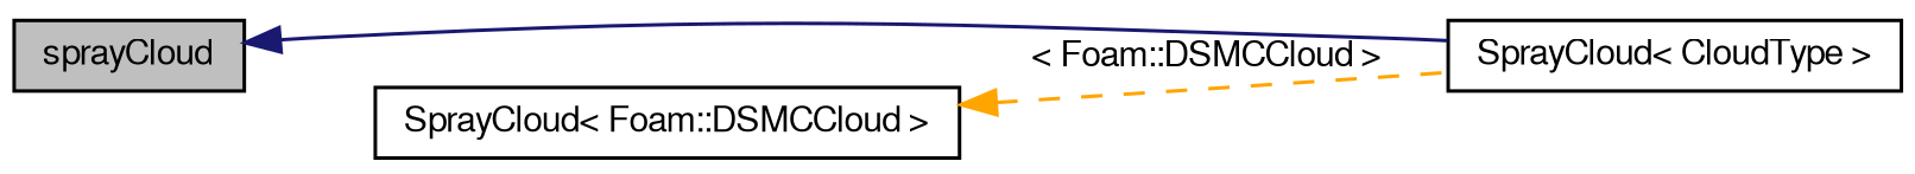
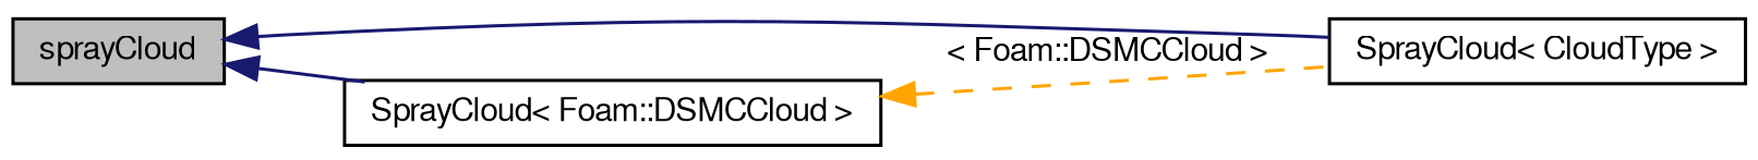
  digraph {
    rankdir=LR
    node [color=black fontname=FreeSans fontsize=10 shape=record]
    edge [color=midnightblue dir=back fontname=FreeSans fontsize=10 labelfontname=FreeSans labelfontsize=10 style=solid]
    n1 [fillcolor=grey75 fontcolor=black height=0.2 label=sprayCloud style=filled width=0.4]
    n2 [height=0.2 label="SprayCloud\< CloudType \>" width=0.4]
    n3 [height=0.2 label="SprayCloud\< Foam::DSMCCloud \>" width=0.4]
    n1 -> n2
+   n1 -> n3
    n3 -> n2 [color=orange label=" \< Foam::DSMCCloud \>" style=dashed]
  }
